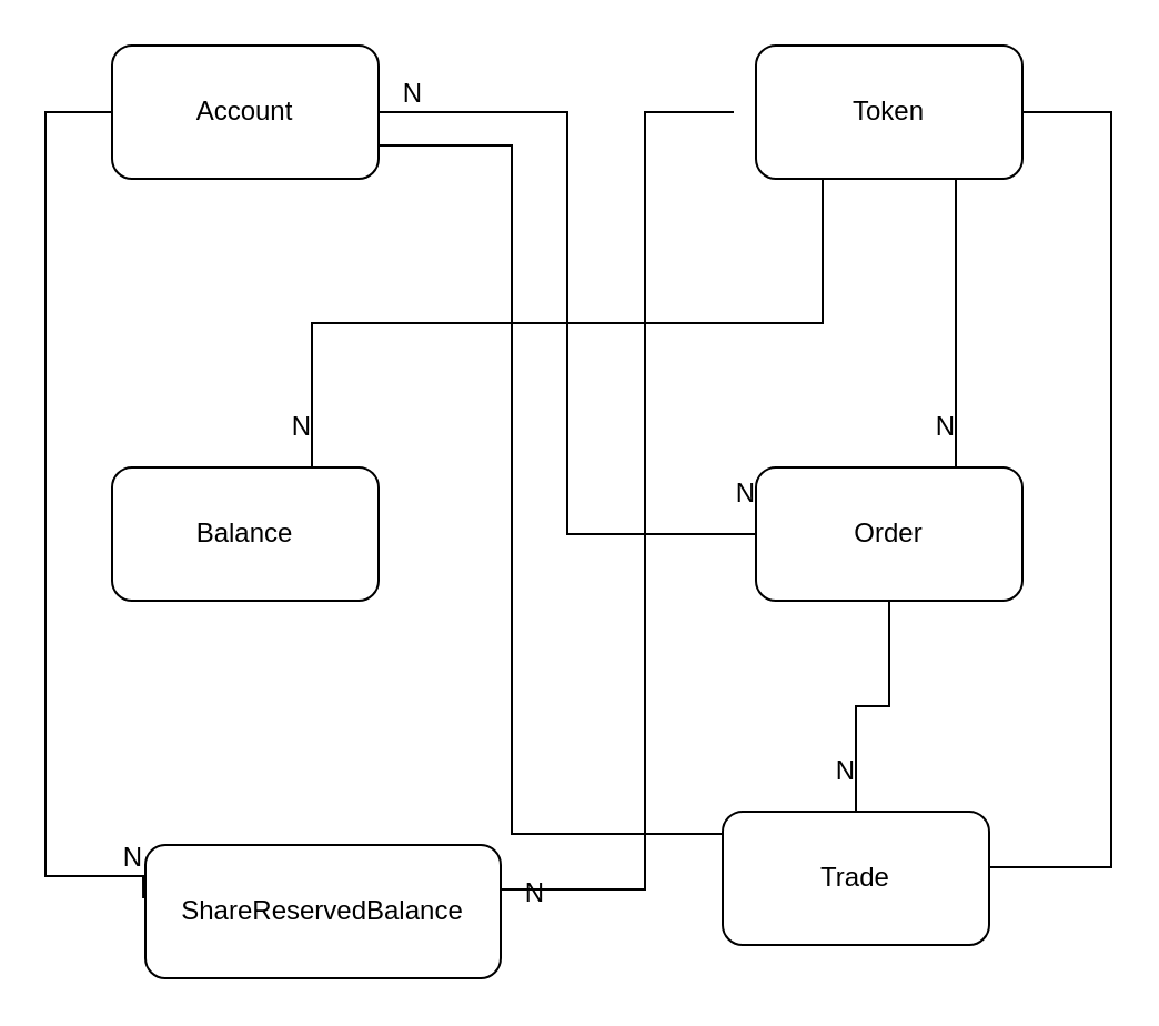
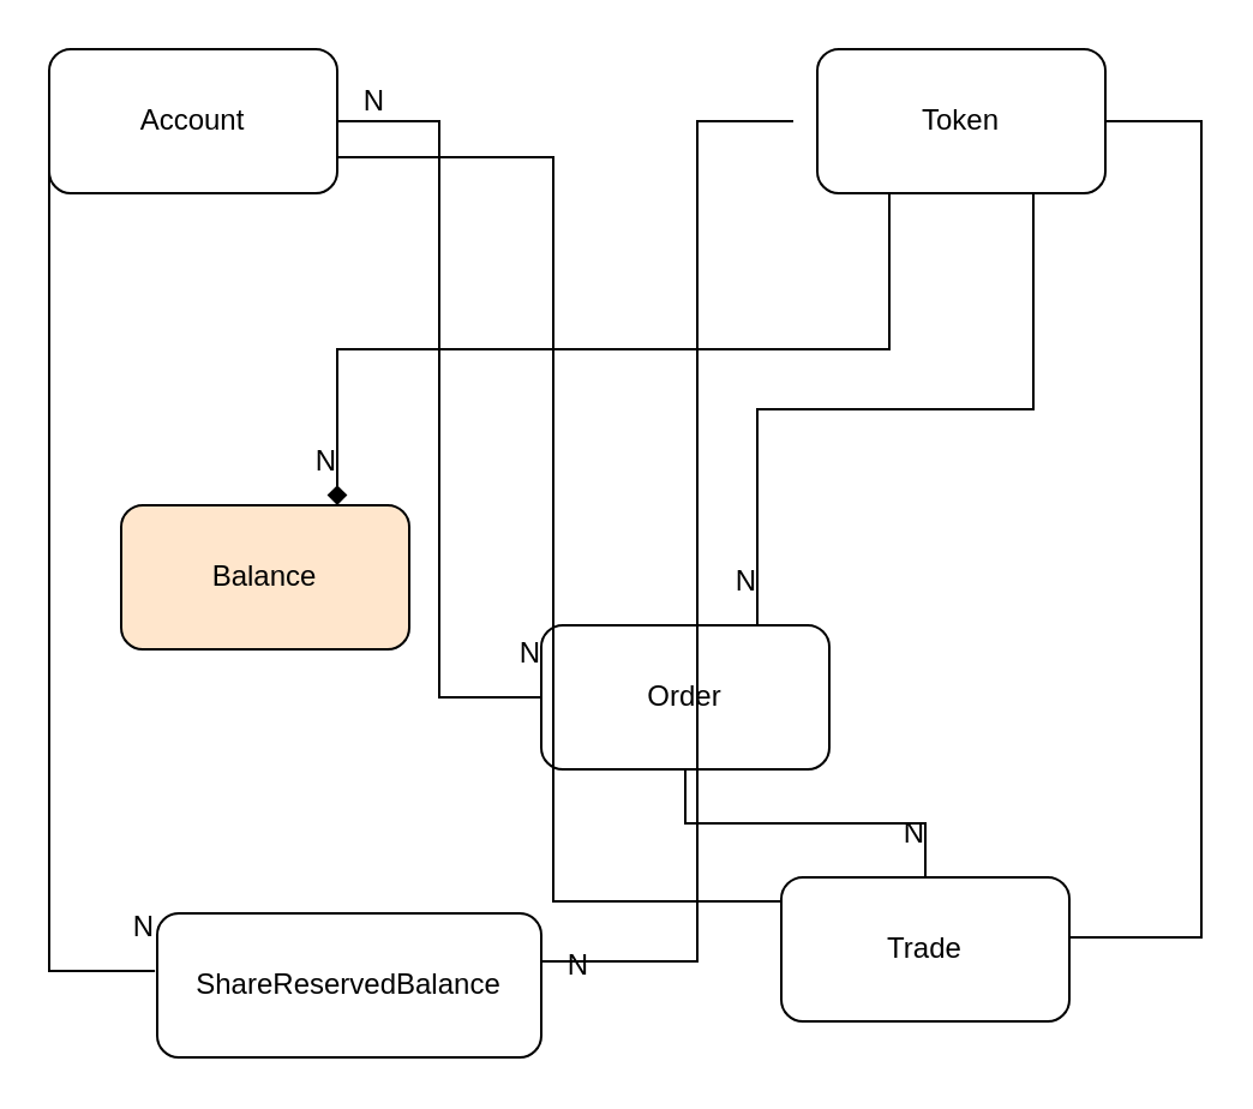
  <mxCell id="0" />
  <mxCell id="1" parent="0" />
- <mxCell id="2" value="Account" style="rounded=1;whiteSpace=wrap;html=1;" vertex="1" parent="1"><mxGeometry x="50" y="20" width="120" height="60" as="geometry" /></mxCell>
+ <mxCell id="2" value="Account" style="rounded=1;whiteSpace=wrap;html=1;" vertex="1" parent="1"><mxGeometry x="20" y="20" width="120" height="60" as="geometry" /></mxCell>
  <mxCell id="3" value="Token" style="rounded=1;whiteSpace=wrap;html=1;" vertex="1" parent="1"><mxGeometry x="340" y="20" width="120" height="60" as="geometry" /></mxCell>
- <mxCell id="4" value="Balance" style="rounded=1;whiteSpace=wrap;html=1;" vertex="1" parent="1"><mxGeometry x="50" y="210" width="120" height="60" as="geometry" /></mxCell>
- <mxCell id="5" value="Order" style="rounded=1;whiteSpace=wrap;html=1;" vertex="1" parent="1"><mxGeometry x="340" y="210" width="120" height="60" as="geometry" /></mxCell>
+ <mxCell id="4" value="Balance" style="rounded=1;whiteSpace=wrap;html=1;fillColor=#ffe6cc;" vertex="1" parent="1"><mxGeometry x="50" y="210" width="120" height="60" as="geometry" /></mxCell>
+ <mxCell id="5" value="Order" style="rounded=1;whiteSpace=wrap;html=1;" vertex="1" parent="1"><mxGeometry x="225" y="260" width="120" height="60" as="geometry" /></mxCell>
  <mxCell id="6" value="ShareReservedBalance" style="rounded=1;whiteSpace=wrap;html=1;" vertex="1" parent="1"><mxGeometry x="65" y="380" width="160" height="60" as="geometry" /></mxCell>
  <mxCell id="7" value="Trade" style="rounded=1;whiteSpace=wrap;html=1;" vertex="1" parent="1"><mxGeometry x="325" y="365" width="120" height="60" as="geometry" /></mxCell>
- <mxCell id="8" value="" style="endArrow=none;html=1;rounded=0;edgeStyle=orthogonalEdgeStyle;exitX=0.25;exitY=1;exitDx=0;exitDy=0;entryX=0.75;entryY=0;entryDx=0;entryDy=0;" edge="1" parent="1" source="3" target="4"><mxGeometry relative="1" as="geometry"><mxPoint x="270" y="90" as="sourcePoint" /><mxPoint x="270" y="220" as="targetPoint" /></mxGeometry></mxCell>
+ <mxCell id="8" value="" style="endArrow=diamond;html=1;rounded=0;edgeStyle=orthogonalEdgeStyle;exitX=0.25;exitY=1;exitDx=0;exitDy=0;entryX=0.75;entryY=0;entryDx=0;entryDy=0;" edge="1" parent="1" source="3" target="4"><mxGeometry relative="1" as="geometry"><mxPoint x="270" y="90" as="sourcePoint" /><mxPoint x="270" y="220" as="targetPoint" /></mxGeometry></mxCell>
  <mxCell id="9" value="N" style="resizable=0;html=1;align=right;verticalAlign=bottom;" connectable="0" vertex="1" parent="8"><mxGeometry x="1" relative="1" as="geometry"><mxPoint y="-10" as="offset" /></mxGeometry></mxCell>
  <mxCell id="10" value="" style="endArrow=none;html=1;rounded=0;edgeStyle=orthogonalEdgeStyle;exitX=0;exitY=0.5;exitDx=0;exitDy=0;entryX=-0.006;entryY=0.4;entryDx=0;entryDy=0;entryPerimeter=0;" edge="1" parent="1" source="2" target="6"><mxGeometry relative="1" as="geometry"><mxPoint x="130" y="100" as="sourcePoint" /><mxPoint x="130" y="230" as="targetPoint" /><Array as="points"><mxPoint x="20" y="50" /><mxPoint x="20" y="394" /></Array></mxGeometry></mxCell>
  <mxCell id="11" value="N" style="resizable=0;html=1;align=right;verticalAlign=bottom;" connectable="0" vertex="1" parent="10"><mxGeometry x="1" relative="1" as="geometry"><mxPoint y="-10" as="offset" /></mxGeometry></mxCell>
  <mxCell id="12" value="" style="endArrow=none;html=1;rounded=0;edgeStyle=orthogonalEdgeStyle;exitX=0.75;exitY=1;exitDx=0;exitDy=0;entryX=0.75;entryY=0;entryDx=0;entryDy=0;" edge="1" parent="1" source="3" target="5"><mxGeometry relative="1" as="geometry"><mxPoint x="140" y="110" as="sourcePoint" /><mxPoint x="140" y="240" as="targetPoint" /></mxGeometry></mxCell>
  <mxCell id="13" value="N" style="resizable=0;html=1;align=right;verticalAlign=bottom;" connectable="0" vertex="1" parent="12"><mxGeometry x="1" relative="1" as="geometry"><mxPoint y="-10" as="offset" /></mxGeometry></mxCell>
  <mxCell id="14" value="" style="endArrow=none;html=1;rounded=0;edgeStyle=orthogonalEdgeStyle;exitX=1;exitY=0.5;exitDx=0;exitDy=0;entryX=0;entryY=0.5;entryDx=0;entryDy=0;" edge="1" parent="1" source="2" target="5"><mxGeometry relative="1" as="geometry"><mxPoint x="150" y="120" as="sourcePoint" /><mxPoint x="150" y="250" as="targetPoint" /></mxGeometry></mxCell>
  <mxCell id="15" value="N" style="resizable=0;html=1;align=right;verticalAlign=bottom;" connectable="0" vertex="1" parent="14"><mxGeometry x="1" relative="1" as="geometry"><mxPoint y="-10" as="offset" /></mxGeometry></mxCell>
  <mxCell id="16" value="" style="endArrow=none;html=1;rounded=0;edgeStyle=orthogonalEdgeStyle;exitX=0;exitY=0.25;exitDx=0;exitDy=0;entryX=1;entryY=0.75;entryDx=0;entryDy=0;" edge="1" parent="1" source="7" target="2"><mxGeometry relative="1" as="geometry"><mxPoint x="160" y="130" as="sourcePoint" /><mxPoint x="160" y="260" as="targetPoint" /><Array as="points"><mxPoint x="230" y="375" /><mxPoint x="230" y="65" /></Array></mxGeometry></mxCell>
  <mxCell id="17" value="N" style="resizable=0;html=1;align=right;verticalAlign=bottom;" connectable="0" vertex="1" parent="16"><mxGeometry x="1" relative="1" as="geometry"><mxPoint x="20" y="-15" as="offset" /></mxGeometry></mxCell>
  <mxCell id="18" value="" style="endArrow=none;html=1;rounded=0;edgeStyle=orthogonalEdgeStyle;exitX=1;exitY=0.5;exitDx=0;exitDy=0;entryX=1;entryY=0.5;entryDx=0;entryDy=0;" edge="1" parent="1" source="7" target="3"><mxGeometry relative="1" as="geometry"><mxPoint x="170" y="140" as="sourcePoint" /><mxPoint x="170" y="270" as="targetPoint" /><Array as="points"><mxPoint x="500" y="390" /><mxPoint x="500" y="50" /></Array></mxGeometry></mxCell>
  <mxCell id="19" value="" style="resizable=0;html=1;align=right;verticalAlign=bottom;" connectable="0" vertex="1" parent="18"><mxGeometry x="1" relative="1" as="geometry"><mxPoint y="-10" as="offset" /></mxGeometry></mxCell>
  <mxCell id="20" value="" style="endArrow=none;html=1;rounded=0;edgeStyle=orthogonalEdgeStyle;exitX=0.5;exitY=1;exitDx=0;exitDy=0;entryX=0.5;entryY=0;entryDx=0;entryDy=0;" edge="1" parent="1" source="5" target="7"><mxGeometry relative="1" as="geometry"><mxPoint x="180" y="150" as="sourcePoint" /><mxPoint x="180" y="280" as="targetPoint" /></mxGeometry></mxCell>
  <mxCell id="21" value="N" style="resizable=0;html=1;align=right;verticalAlign=bottom;" connectable="0" vertex="1" parent="20"><mxGeometry x="1" relative="1" as="geometry"><mxPoint y="-10" as="offset" /></mxGeometry></mxCell>
  <mxCell id="22" value="" style="endArrow=none;html=1;rounded=0;edgeStyle=orthogonalEdgeStyle;entryX=1;entryY=0.5;entryDx=0;entryDy=0;" edge="1" parent="1" target="6"><mxGeometry relative="1" as="geometry"><mxPoint x="330" y="50" as="sourcePoint" /><mxPoint x="190" y="290" as="targetPoint" /><Array as="points"><mxPoint x="290" y="50" /><mxPoint x="290" y="400" /></Array></mxGeometry></mxCell>
  <mxCell id="23" value="N" style="resizable=0;html=1;align=right;verticalAlign=bottom;" connectable="0" vertex="1" parent="22"><mxGeometry x="1" relative="1" as="geometry"><mxPoint x="20" as="offset" /></mxGeometry></mxCell>
